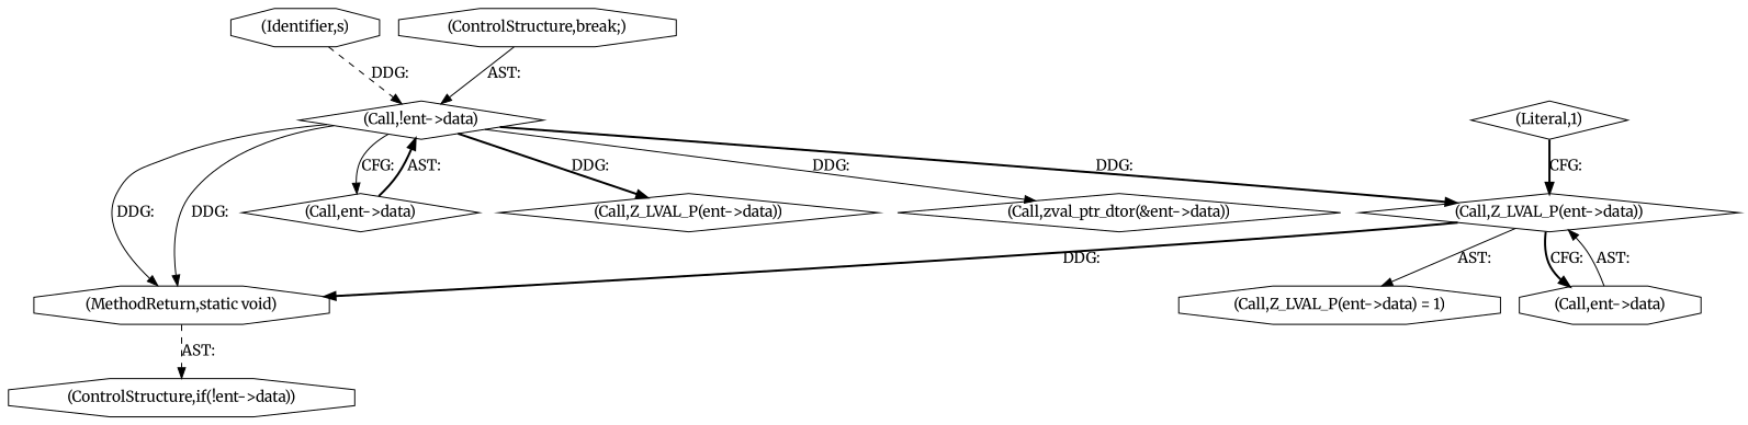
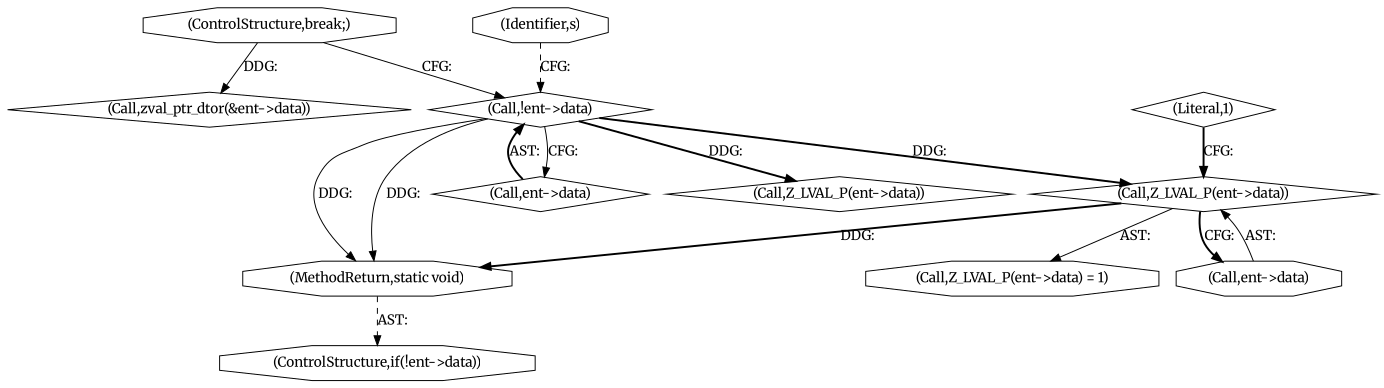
  digraph {
    fontname=Merriweather
    node [fontname=Merriweather shape=diamond]
    edge [fontname=Merriweather style=solid]
    n1 [label="(Call,Z_LVAL_P(ent->data))"]
    n2 [label="(Call,ent->data)" shape=octagon]
    n3 [label="(MethodReturn,static void)" shape=octagon]
    n4 [label="(Call,Z_LVAL_P(ent->data) = 1)" shape=octagon]
    n5 [label="(ControlStructure,if(!ent->data))" shape=octagon]
    n6 [label="(Call,!ent->data)"]
    n7 [label="(Call,ent->data)"]
    n8 [label="(Call,Z_LVAL_P(ent->data))"]
    n9 [label="(Call,zval_ptr_dtor(&ent->data))"]
    n10 [label="(Identifier,s)" shape=octagon]
    n11 [label="(Literal,1)"]
    n12 [label="(ControlStructure,break;)" shape=octagon]
    n1 -> n2 [label="CFG: " style=bold]
    n1 -> n3 [label="DDG: " style=bold]
    n1 -> n4 [label="AST: "]
    n2 -> n1 [label="AST: "]
    n3 -> n5 [label="AST: " style=dashed]
    n6 -> n1 [label="DDG: " style=bold]
    n6 -> n3 [label="DDG: "]
    n6 -> n3 [label="DDG: "]
    n6 -> n7 [label="CFG: "]
    n6 -> n8 [label="DDG: " style=bold]
-   n6 -> n9 [label="DDG: "]
+   n12 -> n9 [label="DDG: "]
    n7 -> n6 [label="AST: " style=bold]
-   n10 -> n6 [label="DDG: " style=dashed]
+   n10 -> n6 [label="CFG: " style=dashed]
    n11 -> n1 [label="CFG: " style=bold]
-   n12 -> n6 [label="AST: "]
+   n12 -> n6 [label="CFG: "]
  }
